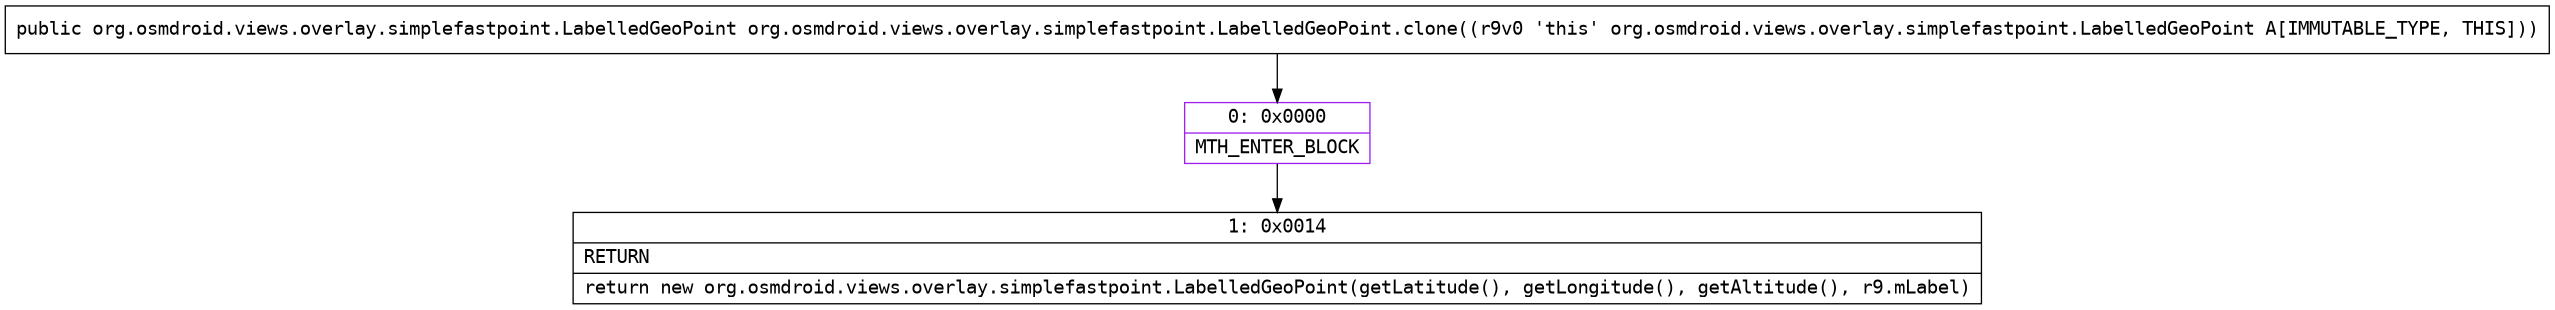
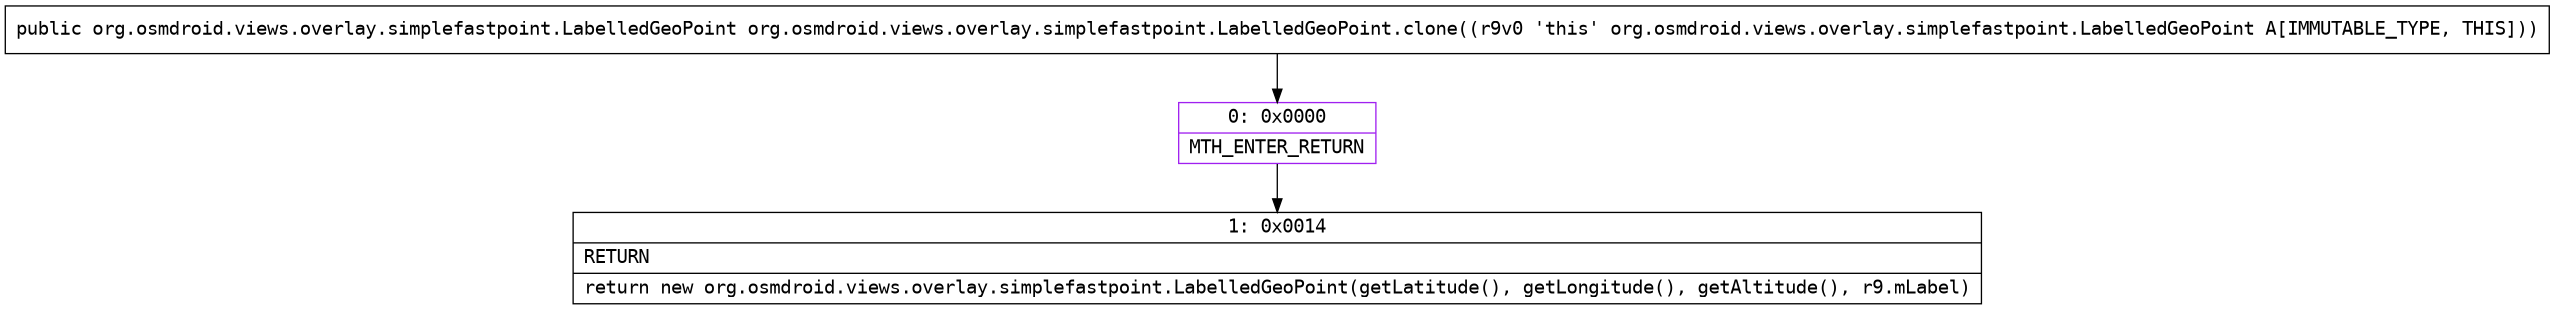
  digraph {
    fontname="DejaVu Sans Mono"
    node [shape=record color=black fontname="DejaVu Sans Mono"]
    edge [fontname="DejaVu Sans Mono"]
-   n1 [label="{0\:\ 0x0000|MTH_ENTER_BLOCK\l}" color=purple]
+   n1 [label="{0\:\ 0x0000|MTH_ENTER_RETURN\l}" color=purple]
    n2 [label="{1\:\ 0x0014|RETURN\l|return new org.osmdroid.views.overlay.simplefastpoint.LabelledGeoPoint(getLatitude(), getLongitude(), getAltitude(), r9.mLabel)\l}"]
    n3 [label="{public org.osmdroid.views.overlay.simplefastpoint.LabelledGeoPoint org.osmdroid.views.overlay.simplefastpoint.LabelledGeoPoint.clone((r9v0 'this' org.osmdroid.views.overlay.simplefastpoint.LabelledGeoPoint A[IMMUTABLE_TYPE, THIS])) }"]
    n1 -> n2
    n3 -> n1
  }
